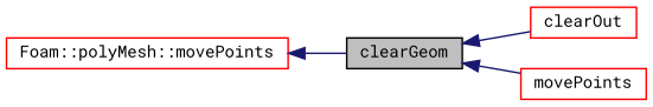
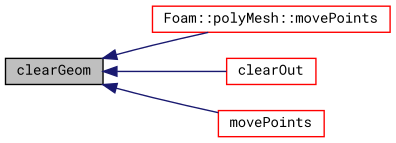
  digraph {
    fontname="Roboto Mono"
    rankdir=LR
    node [color=red fontname="Roboto Mono" fontsize=10 shape=record]
    edge [color=midnightblue dir=back fontname="Roboto Mono" fontsize=10 labelfontname=Helvetica labelfontsize=10 style=solid]
    n1 [color=black fillcolor=grey75 fontcolor=black height=0.2 label=clearGeom style=filled width=0.4]
    n2 [height=0.2 label="Foam::polyMesh::movePoints" width=0.4]
    n3 [height=0.2 label=clearOut width=0.4]
    n4 [height=0.2 label=movePoints width=0.4]
-   n2 -> n1
+   n1 -> n2
    n1 -> n3
    n1 -> n4
  }
